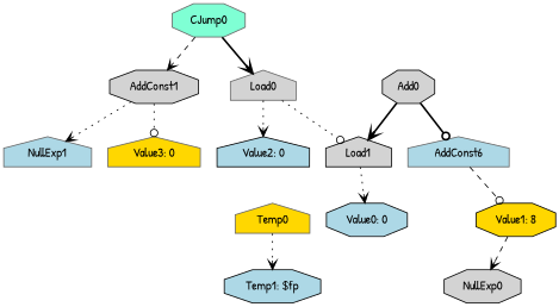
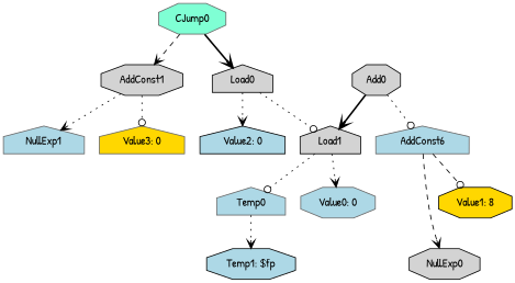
  digraph {
    fontname="Patrick Hand"
    ordering=out
    node [color=black fillcolor=lightblue fontname="Patrick Hand" shape=house style=filled]
    edge [arrowhead=vee fontname="Patrick Hand" style=dotted]
    NullExp1 [color=gray40]
    AddConst1 [fillcolor=lightgrey shape=octagon]
    "Value3: 0" [color=gray40 fillcolor=gold]
-   Load0 [color=gray40 fillcolor=lightgrey]
+   Load0 [fillcolor=lightgrey]
    "Value2: 0"
    Load1 [fillcolor=lightgrey]
    Add0 [fillcolor=lightgrey shape=octagon]
    n8 [color=gray40 label=AddConst6]
-   Temp0 [color=gray40 fillcolor=gold]
-   "Value0: 0" [shape=octagon]
+   Temp0 [color=gray40]
+   "Value0: 0" [color=gray40 shape=octagon]
    NullExp0 [fillcolor=lightgrey shape=octagon]
    n12 [fillcolor=gold label="Value1: 8" shape=octagon]
    CJump0 [color=gray40 fillcolor=aquamarine shape=octagon]
    "Temp1: $fp" [shape=octagon]
    AddConst1 -> NullExp1
    AddConst1 -> "Value3: 0" [arrowhead=odot]
    Load0 -> "Value2: 0"
    Load0 -> Load1 [arrowhead=odot]
+   Load1 -> Temp0 [arrowhead=odot]
    Load1 -> "Value0: 0"
    Add0 -> Load1 [style=bold]
-   Add0 -> n8 [arrowhead=odot style=bold]
-   n12 -> NullExp0 [style=dashed]
+   Add0 -> n8 [arrowhead=odot]
+   n8 -> NullExp0 [style=dashed]
    n8 -> n12 [arrowhead=odot style=dashed]
    Temp0 -> "Temp1: $fp"
    CJump0 -> AddConst1 [style=dashed]
    CJump0 -> Load0 [style=bold]
  }
